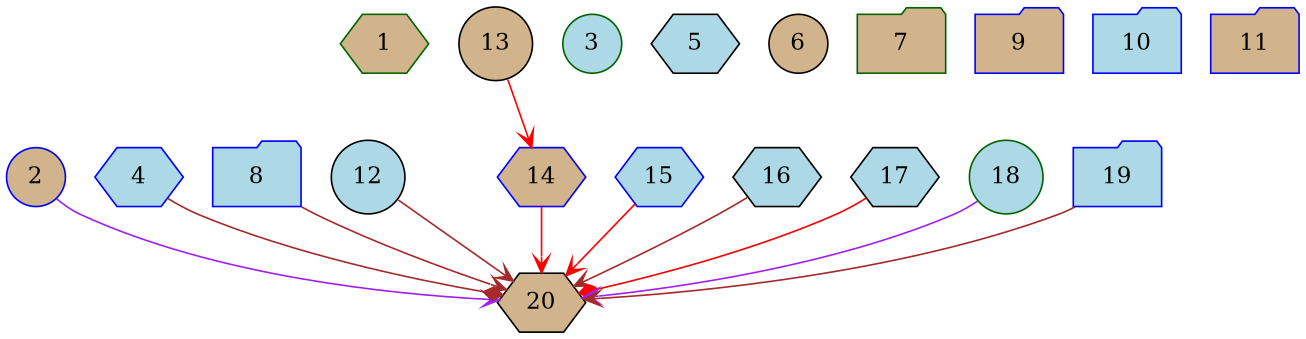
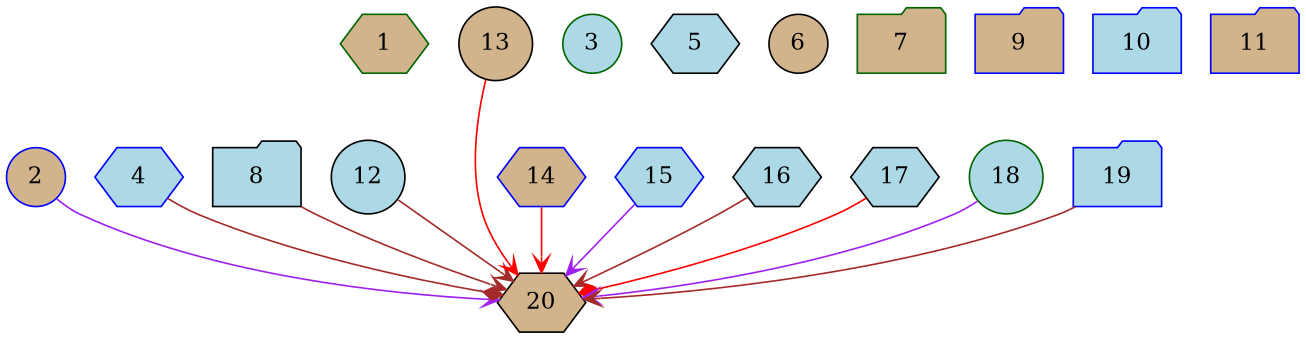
  digraph {
    node [alpha=0.17 color=blue fillcolor=lightblue shape=hexagon style=filled]
    edge [arrowhead=vee color=brown]
    1 [color=darkgreen expect_size=41476096 fillcolor=tan]
    2 [alpha=0.01 expect_size=9319424 fillcolor=tan shape=circle]
    20 [alpha=0.04 color=black expect_size=39464960 fillcolor=tan]
    3 [alpha=0.15 color=darkgreen expect_size=32209920 shape=circle]
    4 [expect_size=18265088]
    5 [alpha=0.06 color=black expect_size=8574976]
    6 [color=black expect_size=43088896 fillcolor=tan shape=circle]
    7 [alpha=0.09 color=darkgreen expect_size=25275392 fillcolor=tan shape=folder]
-   8 [alpha=0.13 expect_size=50552832 shape=folder]
+   8 [alpha=0.13 color=black expect_size=50552832 shape=folder]
    9 [alpha=0.03 expect_size=45059072 fillcolor=tan shape=folder]
    10 [alpha=0.20 expect_size=22215680 shape=folder]
    11 [alpha=0.01 expect_size=42786816 fillcolor=tan shape=folder]
    12 [alpha=0.15 color=black expect_size=34747392 shape=circle]
    13 [color=black expect_size=37780480 fillcolor=tan shape=circle]
    14 [alpha=0.08 expect_size=27051008 fillcolor=tan]
    15 [alpha=0.18 expect_size=20731904]
    16 [alpha=0.14 color=black expect_size=34590720]
    17 [alpha=0.08 color=black expect_size=26739712]
    18 [alpha=0.12 color=darkgreen expect_size=48964608 shape=circle]
    19 [alpha=0.06 expect_size=33372160 shape=folder]
    2 -> 20 [color=purple]
    4 -> 20 [arrowhead=diamond]
    8 -> 20
    12 -> 20
-   13 -> 14 [color=red]
+   13 -> 20 [color=red]
    14 -> 20 [color=red]
-   15 -> 20 [color=red]
+   15 -> 20 [color=purple]
    16 -> 20
    17 -> 20 [arrowhead=diamond color=red]
    18 -> 20 [color=purple]
    19 -> 20
  }
